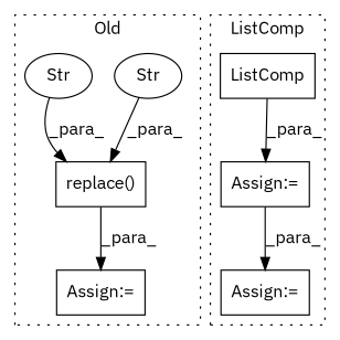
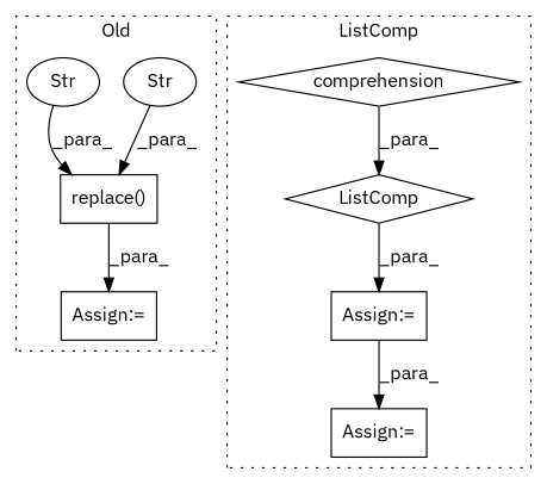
  digraph {
    fontname="IBM Plex Sans"
    node [a=68 fontname="IBM Plex Sans" l=3 shape=box]
    edge [fontname="IBM Plex Sans"]
    n1 [a=75 l="55,1" label="replace()" s="3641,3703"]
    n2 [a=66 label=Str s=3696 shape=ellipse]
    n3 [a=66 l=2 label=Str s=3701 shape=ellipse]
    n4 [label="Assign:=" s=3736]
-   n5 [a=106 l=156 label=ListComp s=4165]
+   n5 [a=106 l=156 label=ListComp s=4165 shape=diamond]
+   n6 [a=45 label=comprehension s=4295 shape=diamond]
    n7 [label="Assign:=" s=4352]
    n8 [label="Assign:=" s=4388]
    subgraph cluster_1 {
      label=Old
      style=dotted
      n1
      n2
      n3
      n4
    }
    subgraph cluster_2 {
      label=ListComp
      style=dotted
      n5
+     n6
      n7
      n8
    }
    n1 -> n4 [label=_para_]
    n2 -> n1 [label=_para_]
    n3 -> n1 [label=_para_]
    n5 -> n7 [label=_para_]
+   n6 -> n5 [label=_para_]
    n7 -> n8 [label=_para_]
  }
